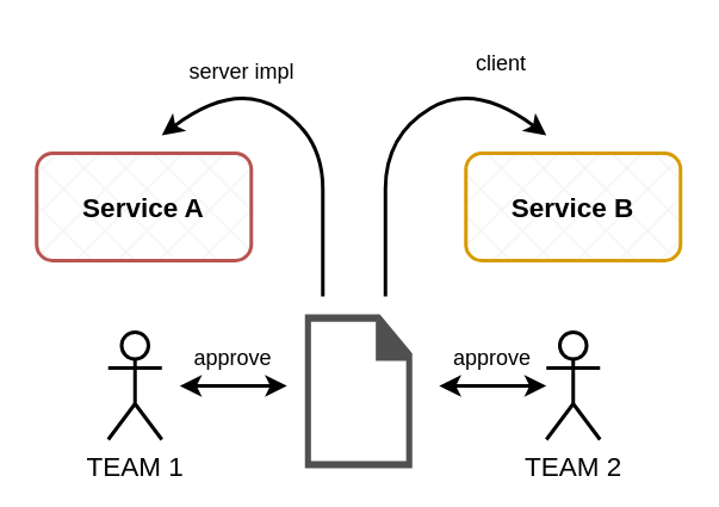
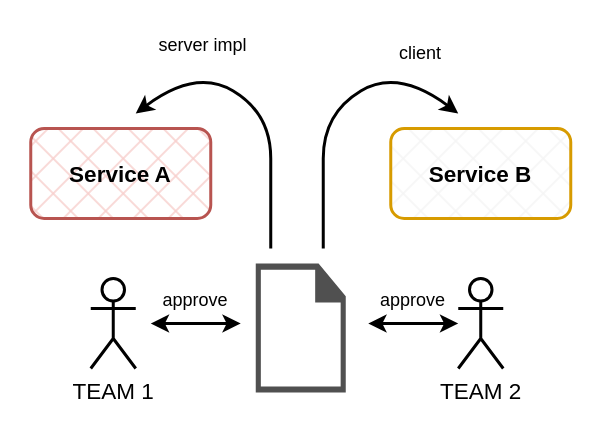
  <mxCell id="0" />
  <mxCell id="1" parent="0" />
- <mxCell id="2" value="Service A" style="rounded=1;whiteSpace=wrap;html=1;strokeWidth=2;fontSize=15;fontStyle=1;fillColor=#f5f5f5;strokeColor=#b85450;fillStyle=cross-hatch;" parent="1" vertex="1"><mxGeometry x="20" y="85" width="120" height="60" as="geometry" /></mxCell>
+ <mxCell id="2" value="Service A" style="rounded=1;whiteSpace=wrap;html=1;strokeWidth=2;fontSize=15;fontStyle=1;fillColor=#f8cecc;strokeColor=#b85450;fillStyle=cross-hatch;" parent="1" vertex="1"><mxGeometry x="20" y="85" width="120" height="60" as="geometry" /></mxCell>
  <mxCell id="3" value="Service B" style="rounded=1;whiteSpace=wrap;html=1;strokeWidth=2;fontSize=15;fontStyle=1;fillColor=#f5f5f5;strokeColor=#d79b00;fillStyle=cross-hatch;" parent="1" vertex="1"><mxGeometry x="260" y="85" width="120" height="60" as="geometry" /></mxCell>
  <mxCell id="4" value="TEAM 1" style="shape=umlActor;verticalLabelPosition=bottom;verticalAlign=top;html=1;outlineConnect=0;fontSize=15;strokeWidth=2;" parent="1" vertex="1"><mxGeometry x="60" y="185" width="30" height="60" as="geometry" /></mxCell>
  <mxCell id="5" value="TEAM 2" style="shape=umlActor;verticalLabelPosition=bottom;verticalAlign=top;html=1;outlineConnect=0;fontSize=15;strokeWidth=2;" parent="1" vertex="1"><mxGeometry x="305" y="185" width="30" height="60" as="geometry" /></mxCell>
  <mxCell id="6" value="" style="group" vertex="1" connectable="0" parent="1"><mxGeometry x="170" y="175" width="60" height="86" as="geometry" /></mxCell>
  <mxCell id="7" value="" style="group" vertex="1" connectable="0" parent="6"><mxGeometry width="60" height="86" as="geometry" /></mxCell>
  <mxCell id="8" value="" style="shape=image;verticalLabelPosition=bottom;labelBackgroundColor=default;verticalAlign=top;aspect=fixed;imageAspect=0;image=https://seeklogo.com/images/O/openapi-logo-3E54DE56CD-seeklogo.com.png;" vertex="1" parent="7"><mxGeometry x="5" y="28" width="52" height="52" as="geometry" /></mxCell>
  <mxCell id="9" value="" style="sketch=0;pointerEvents=1;shadow=0;dashed=0;html=1;strokeColor=none;fillColor=#505050;labelPosition=center;verticalLabelPosition=bottom;verticalAlign=top;outlineConnect=0;align=center;shape=mxgraph.office.concepts.document_blank;" vertex="1" parent="6"><mxGeometry width="60" height="86" as="geometry" /></mxCell>
  <mxCell id="10" value="" style="endArrow=classic;startArrow=classic;html=1;rounded=0;fontStyle=0;strokeWidth=2;" edge="1" parent="1"><mxGeometry width="50" height="50" relative="1" as="geometry"><mxPoint x="100" y="215" as="sourcePoint" /><mxPoint x="160" y="215" as="targetPoint" /></mxGeometry></mxCell>
  <mxCell id="11" value="" style="endArrow=classic;startArrow=classic;html=1;rounded=0;fontStyle=0;strokeWidth=2;" edge="1" parent="1"><mxGeometry width="50" height="50" relative="1" as="geometry"><mxPoint x="245" y="215" as="sourcePoint" /><mxPoint x="305" y="215" as="targetPoint" /></mxGeometry></mxCell>
  <mxCell id="12" value="" style="curved=1;endArrow=classic;html=1;rounded=0;strokeWidth=2;" edge="1" parent="1"><mxGeometry width="50" height="50" relative="1" as="geometry"><mxPoint x="180" y="165" as="sourcePoint" /><mxPoint x="90" y="75" as="targetPoint" /><Array as="points"><mxPoint x="180" y="145" /><mxPoint x="180" y="135" /><mxPoint x="180" y="75" /><mxPoint x="130" y="45" /></Array></mxGeometry></mxCell>
  <mxCell id="13" value="" style="curved=1;endArrow=classic;html=1;rounded=0;strokeWidth=2;" edge="1" parent="1"><mxGeometry width="50" height="50" relative="1" as="geometry"><mxPoint x="215" y="165" as="sourcePoint" /><mxPoint x="305" y="75" as="targetPoint" /><Array as="points"><mxPoint x="215" y="145" /><mxPoint x="215" y="135" /><mxPoint x="215" y="75" /><mxPoint x="265" y="45" /></Array></mxGeometry></mxCell>
  <mxCell id="14" value="approve" style="text;html=1;strokeColor=none;fillColor=none;align=center;verticalAlign=middle;whiteSpace=wrap;rounded=0;" vertex="1" parent="1"><mxGeometry x="100" y="185" width="60" height="30" as="geometry" /></mxCell>
  <mxCell id="15" value="approve" style="text;html=1;strokeColor=none;fillColor=none;align=center;verticalAlign=middle;whiteSpace=wrap;rounded=0;" vertex="1" parent="1"><mxGeometry x="245" y="185" width="60" height="30" as="geometry" /></mxCell>
- <mxCell id="16" value="server impl" style="text;html=1;strokeColor=none;fillColor=none;align=center;verticalAlign=middle;whiteSpace=wrap;rounded=0;" vertex="1" parent="1"><mxGeometry x="100" y="25" width="70" height="30" as="geometry" /></mxCell>
+ <mxCell id="16" value="server impl" style="text;html=1;strokeColor=none;fillColor=none;align=center;verticalAlign=middle;whiteSpace=wrap;rounded=0;" vertex="1" parent="1"><mxGeometry x="100" y="15" width="70" height="30" as="geometry" /></mxCell>
  <mxCell id="17" value="client" style="text;html=1;strokeColor=none;fillColor=none;align=center;verticalAlign=middle;whiteSpace=wrap;rounded=0;" vertex="1" parent="1"><mxGeometry x="245" y="20" width="70" height="30" as="geometry" /></mxCell>
